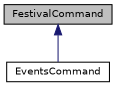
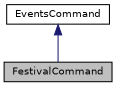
  digraph {
    node [color=black fontname=Helvetica fontsize=10 shape=record style=filled]
    n1 [fillcolor=grey75 fontcolor=black height=0.2 label=FestivalCommand width=0.4]
    n2 [fillcolor=white height=0.2 label=EventsCommand width=0.4]
-   n1 -> n2 [color=midnightblue dir=back fontname=Helvetica fontsize=10 labelfontname=Helvetica labelfontsize=10 style=solid]
+   n2 -> n1 [color=midnightblue dir=back fontname=Helvetica fontsize=10 labelfontname=Helvetica labelfontsize=10 style=solid]
  }
